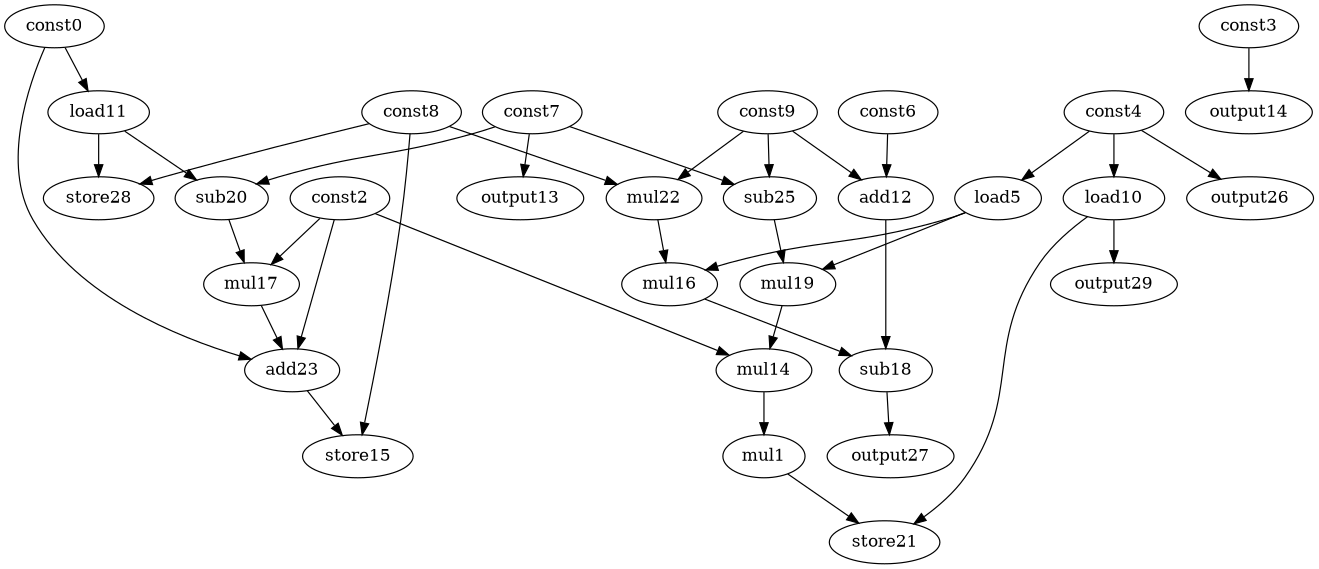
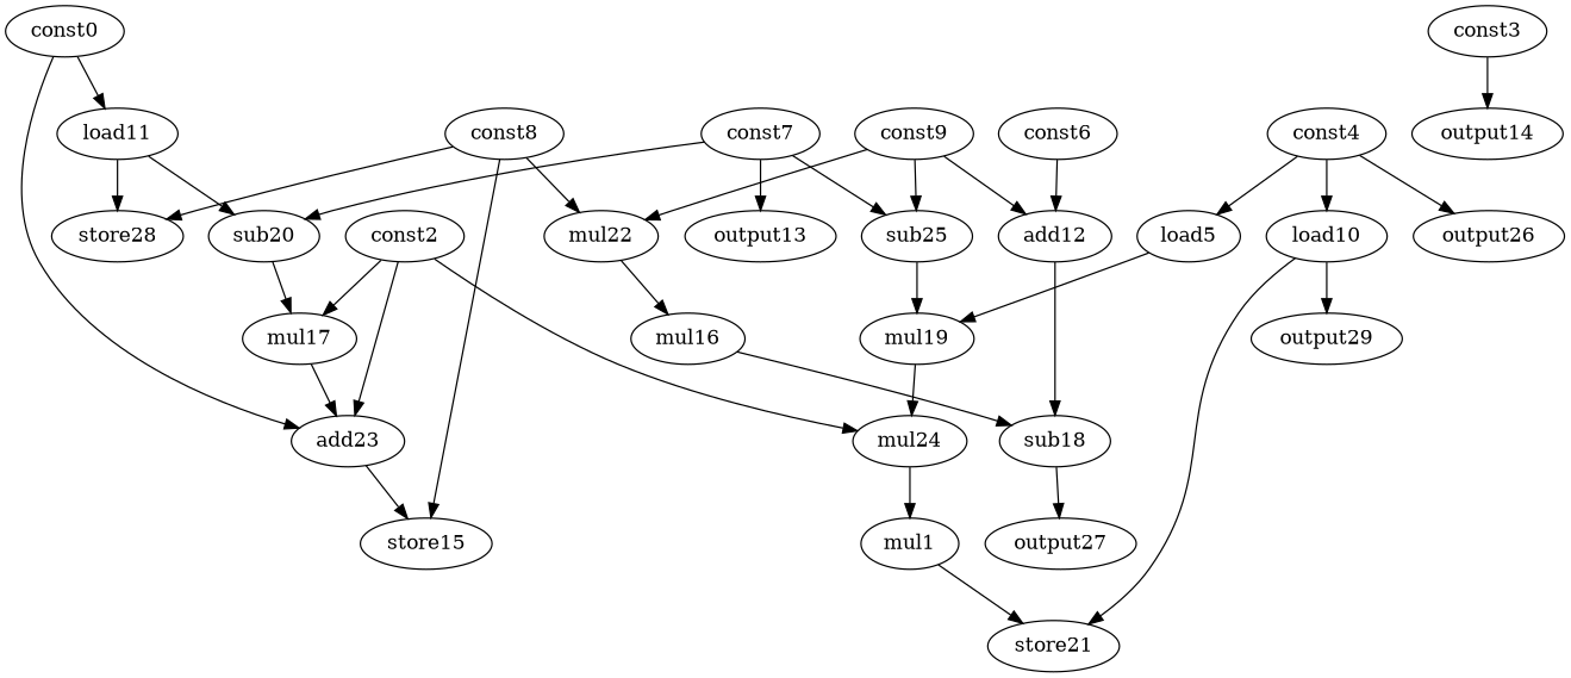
  digraph {
    node [opcode=const]
    edge [operand=0]
    load11 [opcode=load]
    const0
    add23 [opcode=add]
    mul1 [opcode=mul]
    store21 [opcode=store]
    sub20 [opcode=sub]
    store28 [opcode=store]
    n8 [label=mul17 opcode=add]
    const2
-   mul24 [opcode=mul label=mul14]
+   mul24 [opcode=mul]
    store15 [opcode=store]
    output14 [opcode=output]
    const3
    load5 [opcode=load]
    const4
    load10 [opcode=load]
    output26 [opcode=output]
    mul16 [opcode=mul]
    mul19 [opcode=mul]
    output29 [opcode=output]
    sub18 [opcode=sub]
    add12 [opcode=add]
    const6
    output13 [opcode=output]
    const7
    sub25 [opcode=sub]
    const8
    mul22 [opcode=mul]
    const9
    output27 [opcode=output]
    load11 -> sub20
    load11 -> store28 [operand=1]
    const0 -> load11
    const0 -> add23
    add23 -> store15 [operand=1]
    mul1 -> store21
    sub20 -> n8 [operand=1]
    n8 -> add23
    const2 -> add23 [operand=1]
    const2 -> n8
    const2 -> mul24
    mul24 -> mul1 [operand=1]
    const3 -> output14
-   load5 -> mul16
    load5 -> mul19 [operand=1]
    const4 -> load5
    const4 -> load10
    const4 -> output26
    load10 -> store21 [operand=1]
    load10 -> output29
    mul16 -> sub18
    mul19 -> mul24 [operand=1]
    sub18 -> output27
    add12 -> sub18 [operand=1]
    const6 -> add12 [operand=1]
    const7 -> sub20 [operand=1]
    const7 -> output13
    const7 -> sub25 [operand=1]
    sub25 -> mul19
    const8 -> store28
    const8 -> store15
    const8 -> mul22
    mul22 -> mul16 [operand=1]
    const9 -> add12
    const9 -> sub25
    const9 -> mul22 [operand=1]
  }
